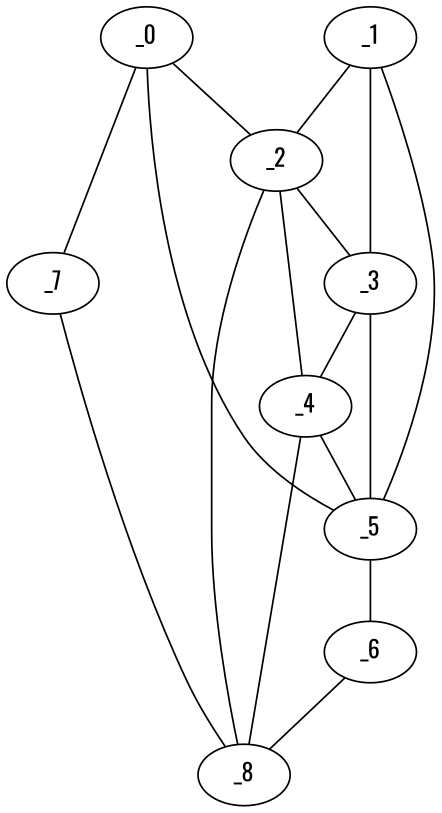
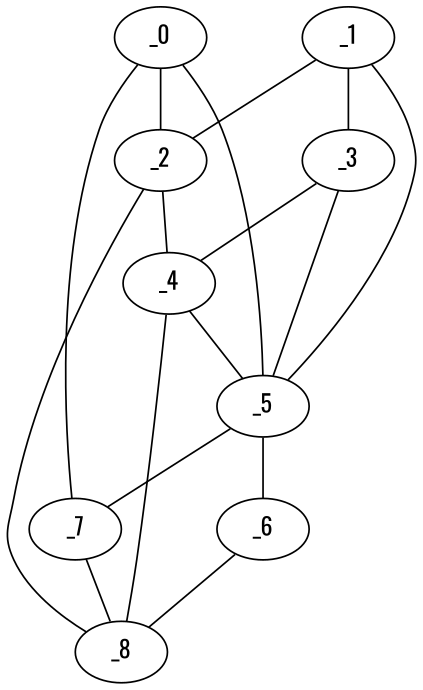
  graph {
    fontname=Oswald
    node [fontname=Oswald]
    edge [fontname=Oswald valence=2]
    _0 [x=32 y=82]
    _2 [x=84 y=96]
    _5 [x=98 y=73]
    _7 [x=119 y=60]
    _1 [x=41 y=84]
    _3 [x=85 y=89]
    _4 [x=94 y=90]
    _8 [x=120 y=80]
    _6 [x=106 y=77]
    _0 -- _2 [valence=1]
    _0 -- _5 [valence=1]
    _0 -- _7 [valence=1]
-   _2 -- _3
    _2 -- _4
    _2 -- _8 [valence=1]
+   _5 -- _7
    _5 -- _6 [valence=1]
    _7 -- _8 [valence=1]
    _1 -- _2
    _1 -- _5
    _1 -- _3
    _3 -- _5
    _3 -- _4
    _4 -- _5
    _4 -- _8 [valence=1]
    _6 -- _8
  }
